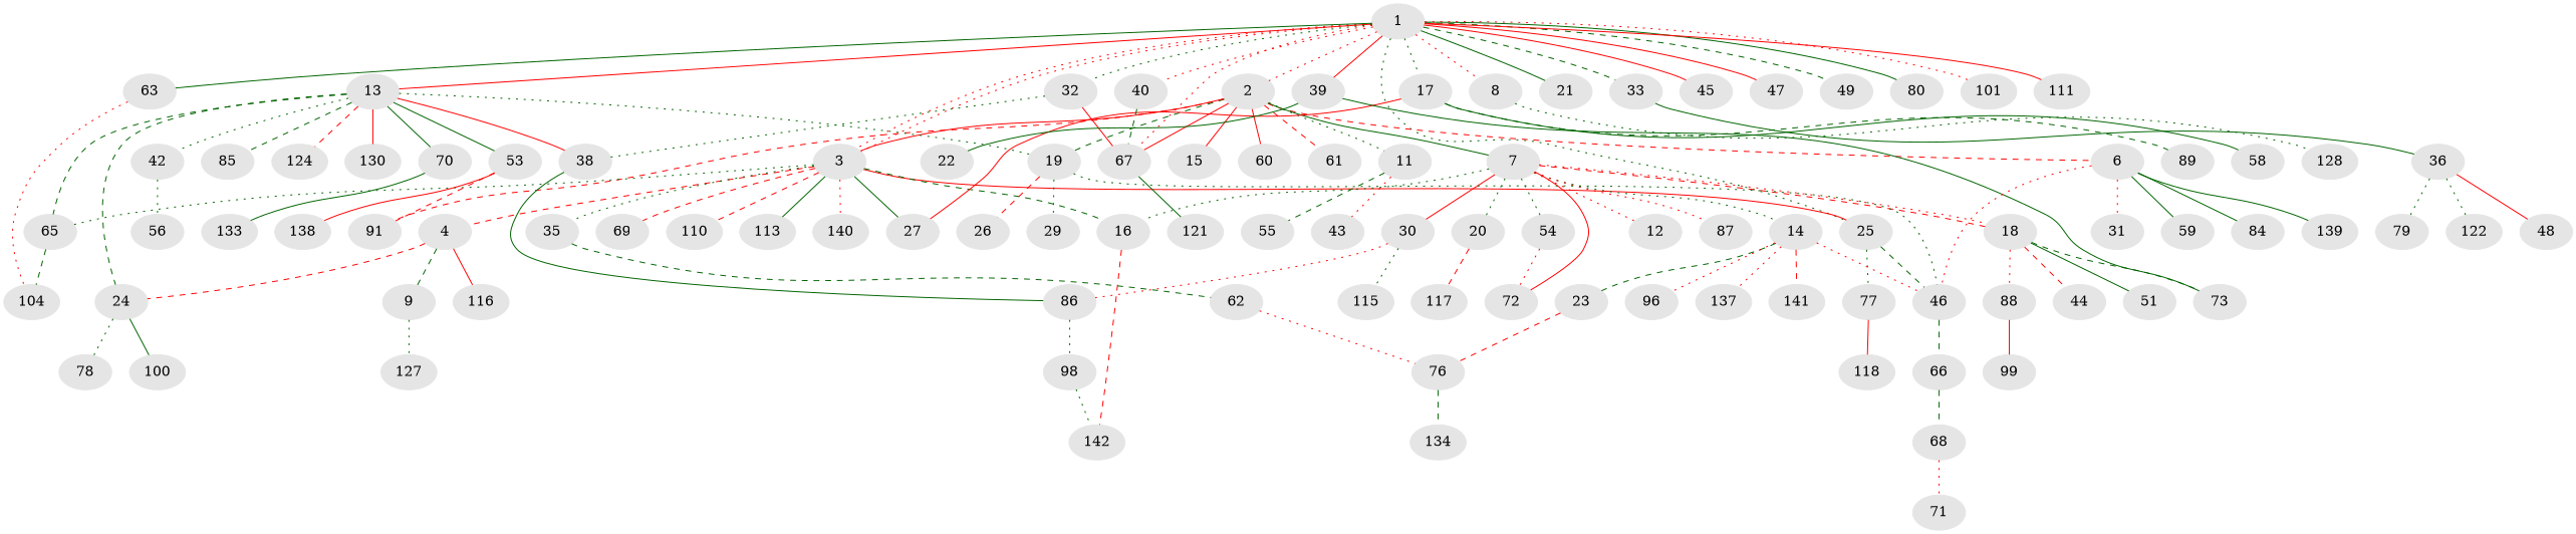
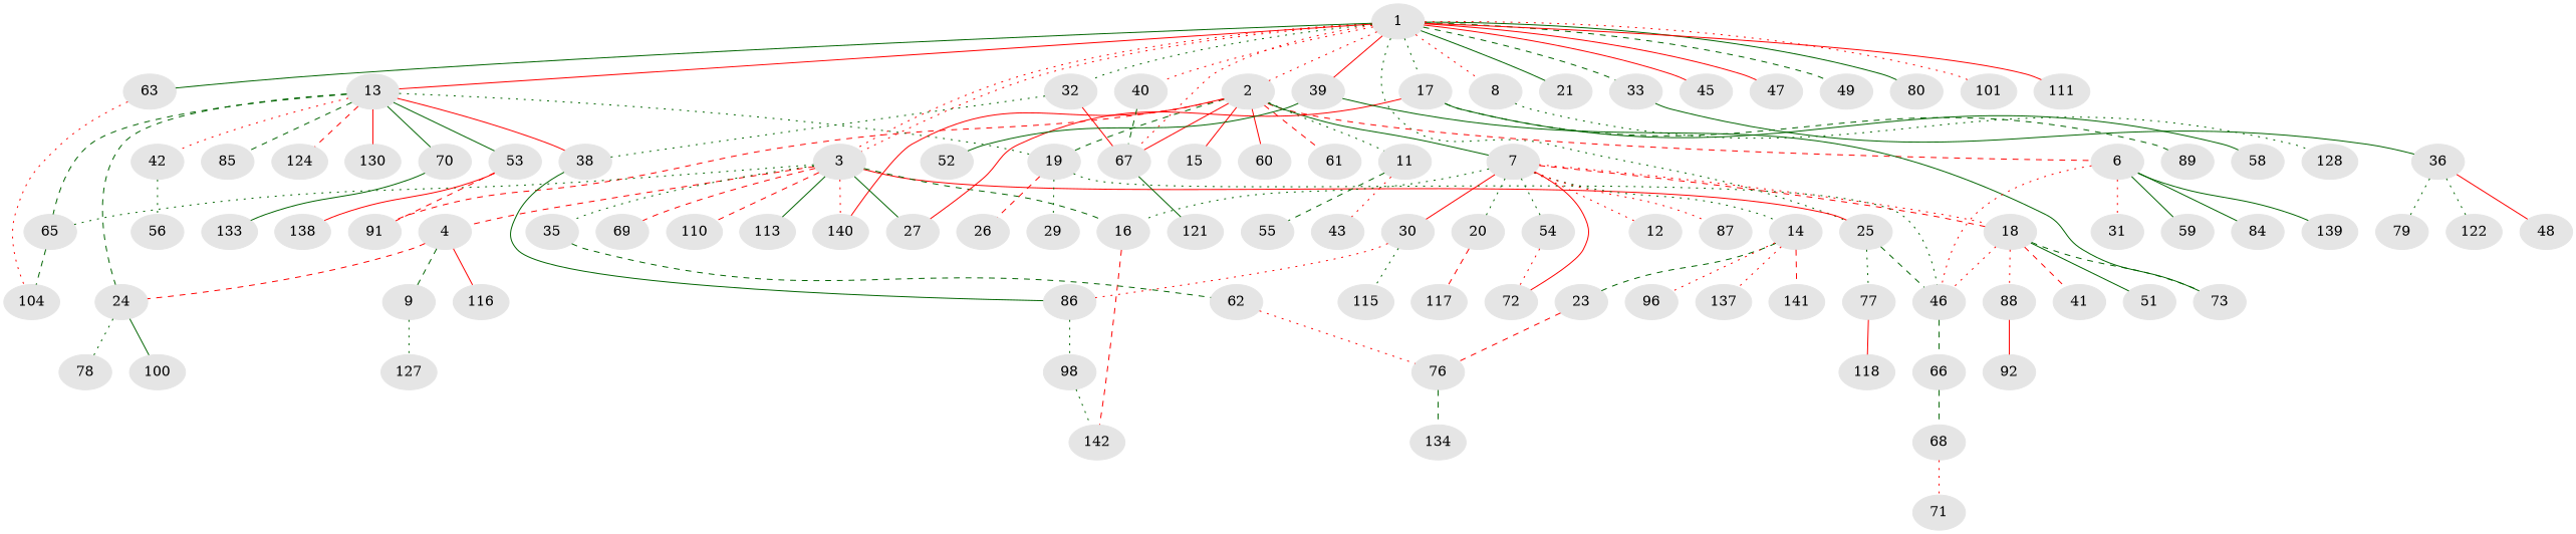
  graph {
    node [color=gray90 style=filled]
    edge [color=darkgreen style=dotted]
    1 [super="+108"]
    2 [super="+5"]
    3 [super="+10"]
    8
    13 [super="+125"]
    17 [super="+37"]
    21 [super="+28"]
    25 [super="+64"]
    32
    33
    39
    40
    45
    47
    49
    63
    67 [super="+103"]
    80
    101
    111
    6 [super="+22"]
    7
    11 [super="+34"]
    15
    19 [super="+95"]
    60
    61
    91 [super="+102"]
    4
    16 [super="+82"]
    27 [super="+112"]
    35 [super="+109"]
    65 [super="+99"]
    69 [super="+131"]
    110
    113
    140
    128
    24 [super="+44"]
    38 [super="+90"]
    42 [super="+123"]
    53 [super="+114"]
    70
    85
    124
    130 [super="+132"]
    58
    89
    46 [super="+135"]
    77
    36 [super="+50"]
    73 [super="+81"]
-   52 [label=22]
+   52
    104 [super="+143"]
    121
    31 [super="+107"]
    59
    84
    139
    12
    14 [super="+74"]
    18 [super="+57"]
    20 [super="+75"]
    30 [super="+136"]
    54 [super="+93"]
    72 [super="+94"]
    87 [super="+120"]
    43
    55
    26
    29
    9
    116
    142
    62
    127
    78
    100
    66 [super="+106"]
    23 [super="+119"]
    96
    137
    141
-   41 [label=44]
+   41
    51 [super="+83"]
    88 [super="+129"]
    117
    86
    115
    56
    138
    133
    76 [super="+105"]
-   92 [super="+126" label=99]
+   92 [super="+126"]
    134
    118
    98
    48
    79
    122
    68 [super="+97"]
    71
    1 -- 2 [color=red]
    1 -- 3 [color=red]
    1 -- 3 [color=red]
    1 -- 8 [color=red]
    1 -- 13 [color=red style=solid]
    1 -- 17
    1 -- 21 [style=solid]
    1 -- 25
    1 -- 32
    1 -- 33 [style=dashed]
    1 -- 39 [color=red style=solid]
    1 -- 40 [color=red]
    1 -- 45 [color=red style=solid]
    1 -- 47 [color=red style=solid]
    1 -- 49 [style=dashed]
    1 -- 63 [style=solid]
    1 -- 67 [color=red]
    1 -- 80 [style=solid]
    1 -- 101 [color=red]
    1 -- 111 [color=red style=solid]
-   2 -- 3 [color=red style=solid]
+   2 -- 140 [color=red style=solid]
    2 -- 67 [color=red style=solid]
    2 -- 6 [color=red style=dashed]
    2 -- 7 [style=solid]
    2 -- 11
    2 -- 15 [color=red style=solid]
    2 -- 19 [style=dashed]
    2 -- 60 [color=red style=solid]
    2 -- 61 [color=red style=dashed]
    2 -- 91 [color=red style=dashed]
    3 -- 25 [color=red style=solid]
    3 -- 4 [color=red style=dashed]
    3 -- 16 [style=dashed]
    3 -- 27 [style=solid]
    3 -- 35
    3 -- 65
    3 -- 69 [color=red style=dashed]
    3 -- 110 [color=red style=dashed]
    3 -- 113 [style=solid]
    3 -- 140 [color=red]
    8 -- 128
    13 -- 19
    13 -- 65 [style=dashed]
    13 -- 24 [style=dashed]
    13 -- 38 [color=red style=solid]
-   13 -- 42
+   13 -- 42 [color=red]
    13 -- 53 [style=solid]
    13 -- 70 [style=solid]
    13 -- 85 [style=dashed]
    13 -- 124 [color=red style=dashed]
    13 -- 130 [color=red style=solid]
    17 -- 27 [color=red style=solid]
    17 -- 58 [style=solid]
    17 -- 89 [style=dashed]
    25 -- 46 [style=dashed]
    25 -- 77
    32 -- 67 [color=red style=solid]
    32 -- 38
    33 -- 36 [style=solid]
    39 -- 73 [style=solid]
    39 -- 52 [style=solid]
    40 -- 67 [style=dashed]
    63 -- 104 [color=red]
    67 -- 121 [style=solid]
    6 -- 46 [color=red]
    6 -- 31 [color=red]
    6 -- 59 [style=solid]
    6 -- 84 [style=solid]
    6 -- 139 [style=solid]
    7 -- 16
    7 -- 12 [color=red]
    7 -- 14
    7 -- 18 [color=red style=dashed]
    7 -- 18 [color=red]
    7 -- 20
    7 -- 30 [color=red style=solid]
    7 -- 54
    7 -- 72 [color=red style=solid]
    7 -- 87 [color=red]
    11 -- 43 [color=red]
    11 -- 55 [style=dashed]
    19 -- 46
    19 -- 26 [color=red style=dashed]
    19 -- 29
    4 -- 24 [color=red style=dashed]
    4 -- 9 [style=dashed]
    4 -- 116 [color=red style=solid]
    16 -- 142 [color=red style=dashed]
    35 -- 62 [style=dashed]
    65 -- 104 [style=dashed]
    24 -- 78
    24 -- 100 [style=solid]
    38 -- 86 [style=solid]
    42 -- 56
    53 -- 91 [color=red style=dashed]
    53 -- 138 [color=red style=solid]
    70 -- 133 [style=solid]
    46 -- 66 [style=dashed]
    77 -- 118 [color=red style=solid]
    36 -- 48 [color=red style=solid]
    36 -- 79
    36 -- 122
-   14 -- 46 [color=red]
+   18 -- 46 [color=red]
    14 -- 23 [style=dashed]
    14 -- 96 [color=red]
    14 -- 137 [color=red]
    14 -- 141 [color=red style=dashed]
    18 -- 73 [style=dashed]
    18 -- 41 [color=red style=dashed]
    18 -- 51 [style=solid]
    18 -- 88 [color=red]
    20 -- 117 [color=red style=dashed]
    30 -- 86 [color=red]
    30 -- 115
    54 -- 72 [color=red]
    9 -- 127
    62 -- 76 [color=red]
    66 -- 68 [style=dashed]
    23 -- 76 [color=red style=dashed]
    88 -- 92 [color=red style=solid]
    86 -- 98
    76 -- 134 [style=dashed]
    98 -- 142
    68 -- 71 [color=red]
  }
